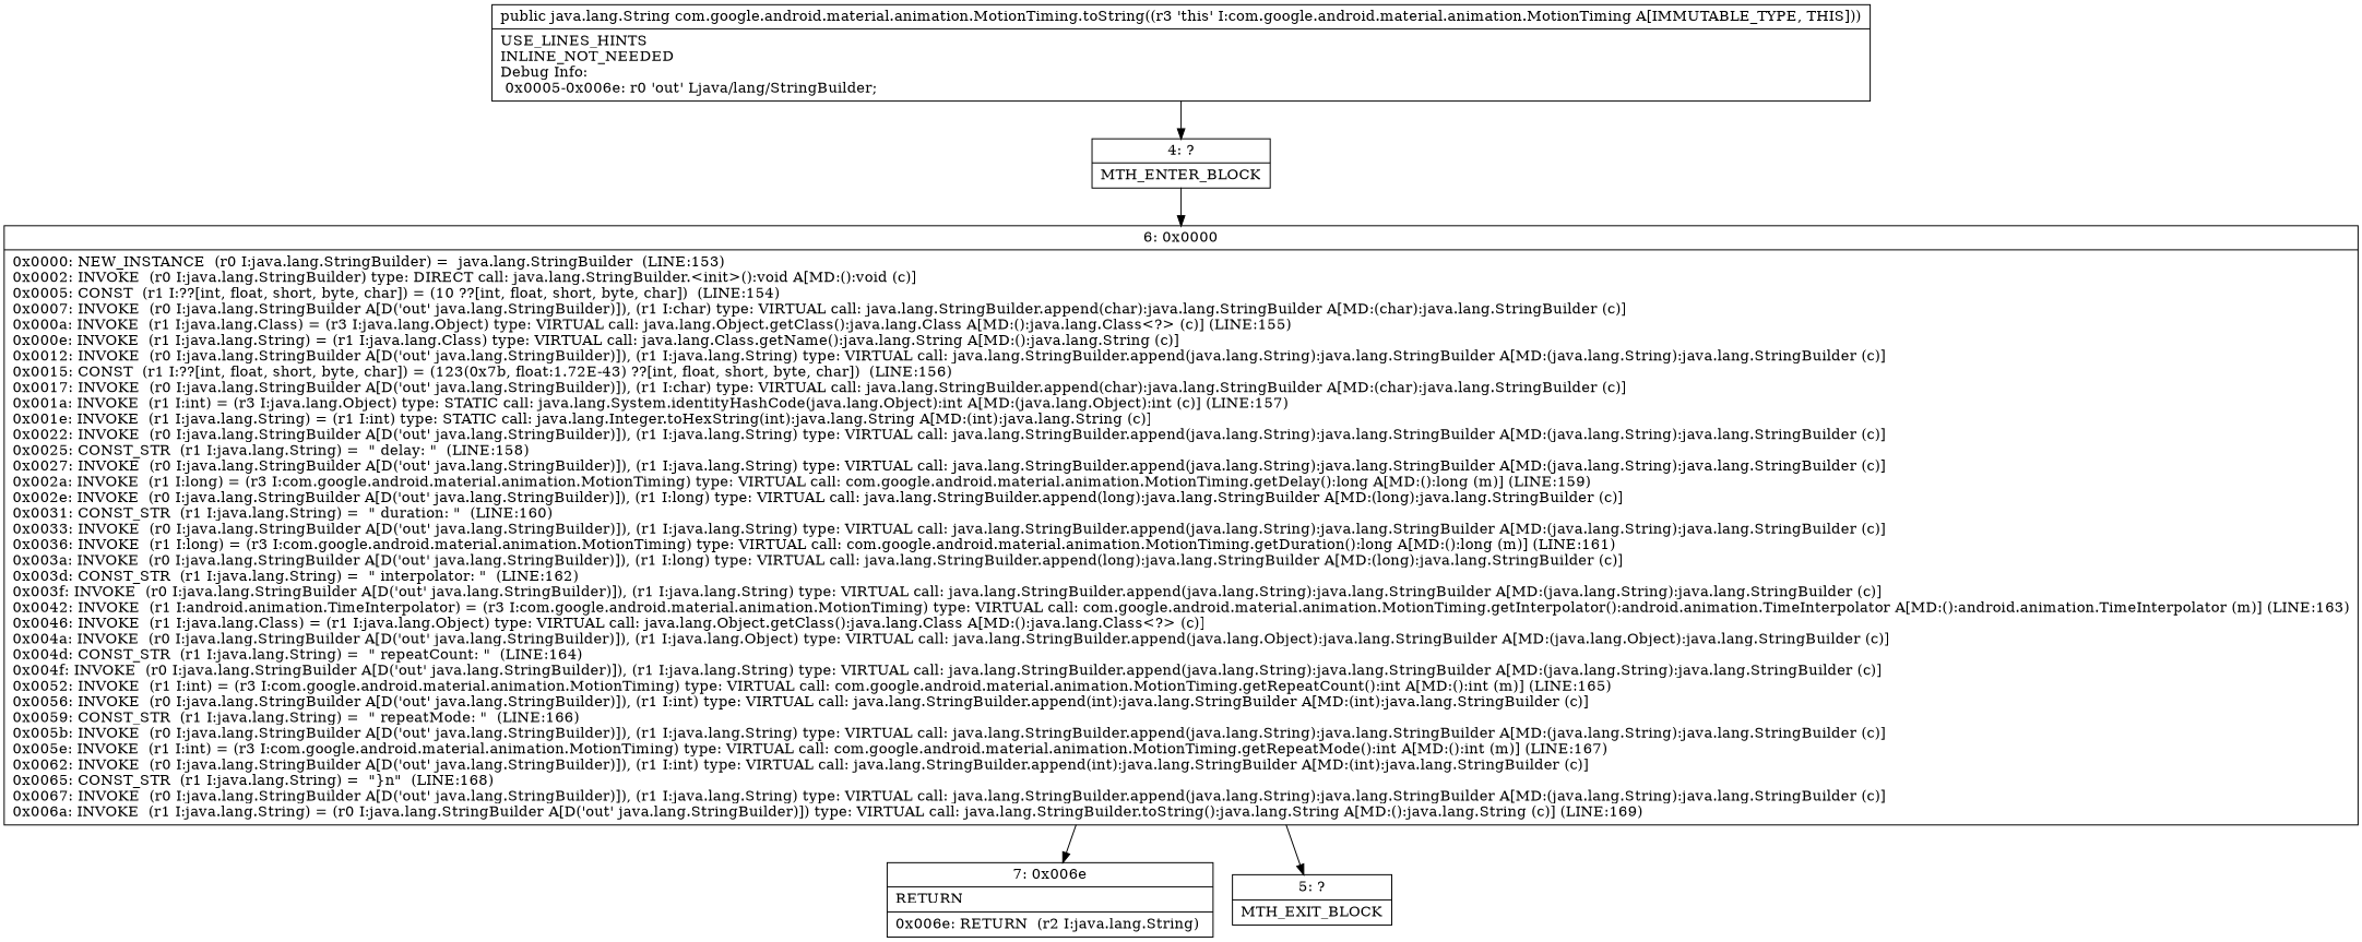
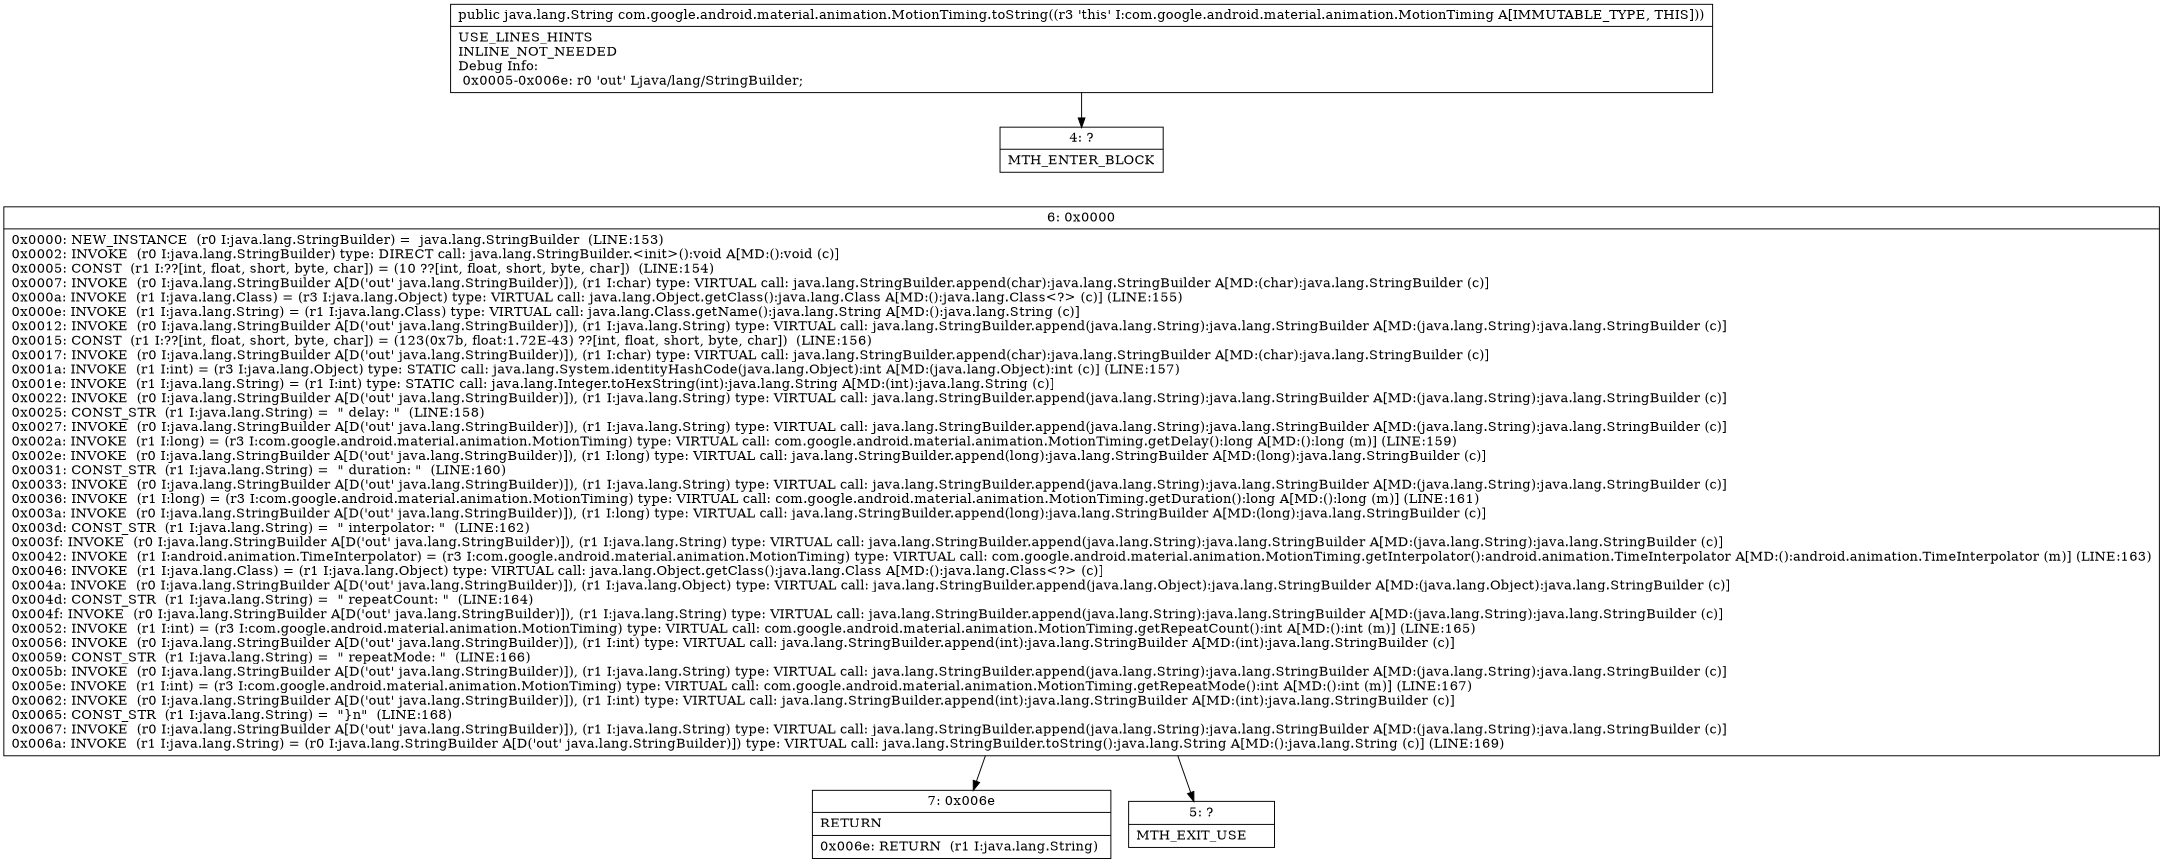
  digraph {
    node [shape=record]
    n1 [label="{4\:\ ?|MTH_ENTER_BLOCK\l}"]
    n2 [label="{6\:\ 0x0000|0x0000: NEW_INSTANCE  (r0 I:java.lang.StringBuilder) =  java.lang.StringBuilder  (LINE:153)\l0x0002: INVOKE  (r0 I:java.lang.StringBuilder) type: DIRECT call: java.lang.StringBuilder.\<init\>():void A[MD:():void (c)]\l0x0005: CONST  (r1 I:??[int, float, short, byte, char]) = (10 ??[int, float, short, byte, char])  (LINE:154)\l0x0007: INVOKE  (r0 I:java.lang.StringBuilder A[D('out' java.lang.StringBuilder)]), (r1 I:char) type: VIRTUAL call: java.lang.StringBuilder.append(char):java.lang.StringBuilder A[MD:(char):java.lang.StringBuilder (c)]\l0x000a: INVOKE  (r1 I:java.lang.Class) = (r3 I:java.lang.Object) type: VIRTUAL call: java.lang.Object.getClass():java.lang.Class A[MD:():java.lang.Class\<?\> (c)] (LINE:155)\l0x000e: INVOKE  (r1 I:java.lang.String) = (r1 I:java.lang.Class) type: VIRTUAL call: java.lang.Class.getName():java.lang.String A[MD:():java.lang.String (c)]\l0x0012: INVOKE  (r0 I:java.lang.StringBuilder A[D('out' java.lang.StringBuilder)]), (r1 I:java.lang.String) type: VIRTUAL call: java.lang.StringBuilder.append(java.lang.String):java.lang.StringBuilder A[MD:(java.lang.String):java.lang.StringBuilder (c)]\l0x0015: CONST  (r1 I:??[int, float, short, byte, char]) = (123(0x7b, float:1.72E\-43) ??[int, float, short, byte, char])  (LINE:156)\l0x0017: INVOKE  (r0 I:java.lang.StringBuilder A[D('out' java.lang.StringBuilder)]), (r1 I:char) type: VIRTUAL call: java.lang.StringBuilder.append(char):java.lang.StringBuilder A[MD:(char):java.lang.StringBuilder (c)]\l0x001a: INVOKE  (r1 I:int) = (r3 I:java.lang.Object) type: STATIC call: java.lang.System.identityHashCode(java.lang.Object):int A[MD:(java.lang.Object):int (c)] (LINE:157)\l0x001e: INVOKE  (r1 I:java.lang.String) = (r1 I:int) type: STATIC call: java.lang.Integer.toHexString(int):java.lang.String A[MD:(int):java.lang.String (c)]\l0x0022: INVOKE  (r0 I:java.lang.StringBuilder A[D('out' java.lang.StringBuilder)]), (r1 I:java.lang.String) type: VIRTUAL call: java.lang.StringBuilder.append(java.lang.String):java.lang.StringBuilder A[MD:(java.lang.String):java.lang.StringBuilder (c)]\l0x0025: CONST_STR  (r1 I:java.lang.String) =  \" delay: \"  (LINE:158)\l0x0027: INVOKE  (r0 I:java.lang.StringBuilder A[D('out' java.lang.StringBuilder)]), (r1 I:java.lang.String) type: VIRTUAL call: java.lang.StringBuilder.append(java.lang.String):java.lang.StringBuilder A[MD:(java.lang.String):java.lang.StringBuilder (c)]\l0x002a: INVOKE  (r1 I:long) = (r3 I:com.google.android.material.animation.MotionTiming) type: VIRTUAL call: com.google.android.material.animation.MotionTiming.getDelay():long A[MD:():long (m)] (LINE:159)\l0x002e: INVOKE  (r0 I:java.lang.StringBuilder A[D('out' java.lang.StringBuilder)]), (r1 I:long) type: VIRTUAL call: java.lang.StringBuilder.append(long):java.lang.StringBuilder A[MD:(long):java.lang.StringBuilder (c)]\l0x0031: CONST_STR  (r1 I:java.lang.String) =  \" duration: \"  (LINE:160)\l0x0033: INVOKE  (r0 I:java.lang.StringBuilder A[D('out' java.lang.StringBuilder)]), (r1 I:java.lang.String) type: VIRTUAL call: java.lang.StringBuilder.append(java.lang.String):java.lang.StringBuilder A[MD:(java.lang.String):java.lang.StringBuilder (c)]\l0x0036: INVOKE  (r1 I:long) = (r3 I:com.google.android.material.animation.MotionTiming) type: VIRTUAL call: com.google.android.material.animation.MotionTiming.getDuration():long A[MD:():long (m)] (LINE:161)\l0x003a: INVOKE  (r0 I:java.lang.StringBuilder A[D('out' java.lang.StringBuilder)]), (r1 I:long) type: VIRTUAL call: java.lang.StringBuilder.append(long):java.lang.StringBuilder A[MD:(long):java.lang.StringBuilder (c)]\l0x003d: CONST_STR  (r1 I:java.lang.String) =  \" interpolator: \"  (LINE:162)\l0x003f: INVOKE  (r0 I:java.lang.StringBuilder A[D('out' java.lang.StringBuilder)]), (r1 I:java.lang.String) type: VIRTUAL call: java.lang.StringBuilder.append(java.lang.String):java.lang.StringBuilder A[MD:(java.lang.String):java.lang.StringBuilder (c)]\l0x0042: INVOKE  (r1 I:android.animation.TimeInterpolator) = (r3 I:com.google.android.material.animation.MotionTiming) type: VIRTUAL call: com.google.android.material.animation.MotionTiming.getInterpolator():android.animation.TimeInterpolator A[MD:():android.animation.TimeInterpolator (m)] (LINE:163)\l0x0046: INVOKE  (r1 I:java.lang.Class) = (r1 I:java.lang.Object) type: VIRTUAL call: java.lang.Object.getClass():java.lang.Class A[MD:():java.lang.Class\<?\> (c)]\l0x004a: INVOKE  (r0 I:java.lang.StringBuilder A[D('out' java.lang.StringBuilder)]), (r1 I:java.lang.Object) type: VIRTUAL call: java.lang.StringBuilder.append(java.lang.Object):java.lang.StringBuilder A[MD:(java.lang.Object):java.lang.StringBuilder (c)]\l0x004d: CONST_STR  (r1 I:java.lang.String) =  \" repeatCount: \"  (LINE:164)\l0x004f: INVOKE  (r0 I:java.lang.StringBuilder A[D('out' java.lang.StringBuilder)]), (r1 I:java.lang.String) type: VIRTUAL call: java.lang.StringBuilder.append(java.lang.String):java.lang.StringBuilder A[MD:(java.lang.String):java.lang.StringBuilder (c)]\l0x0052: INVOKE  (r1 I:int) = (r3 I:com.google.android.material.animation.MotionTiming) type: VIRTUAL call: com.google.android.material.animation.MotionTiming.getRepeatCount():int A[MD:():int (m)] (LINE:165)\l0x0056: INVOKE  (r0 I:java.lang.StringBuilder A[D('out' java.lang.StringBuilder)]), (r1 I:int) type: VIRTUAL call: java.lang.StringBuilder.append(int):java.lang.StringBuilder A[MD:(int):java.lang.StringBuilder (c)]\l0x0059: CONST_STR  (r1 I:java.lang.String) =  \" repeatMode: \"  (LINE:166)\l0x005b: INVOKE  (r0 I:java.lang.StringBuilder A[D('out' java.lang.StringBuilder)]), (r1 I:java.lang.String) type: VIRTUAL call: java.lang.StringBuilder.append(java.lang.String):java.lang.StringBuilder A[MD:(java.lang.String):java.lang.StringBuilder (c)]\l0x005e: INVOKE  (r1 I:int) = (r3 I:com.google.android.material.animation.MotionTiming) type: VIRTUAL call: com.google.android.material.animation.MotionTiming.getRepeatMode():int A[MD:():int (m)] (LINE:167)\l0x0062: INVOKE  (r0 I:java.lang.StringBuilder A[D('out' java.lang.StringBuilder)]), (r1 I:int) type: VIRTUAL call: java.lang.StringBuilder.append(int):java.lang.StringBuilder A[MD:(int):java.lang.StringBuilder (c)]\l0x0065: CONST_STR  (r1 I:java.lang.String) =  \"\}n\"  (LINE:168)\l0x0067: INVOKE  (r0 I:java.lang.StringBuilder A[D('out' java.lang.StringBuilder)]), (r1 I:java.lang.String) type: VIRTUAL call: java.lang.StringBuilder.append(java.lang.String):java.lang.StringBuilder A[MD:(java.lang.String):java.lang.StringBuilder (c)]\l0x006a: INVOKE  (r1 I:java.lang.String) = (r0 I:java.lang.StringBuilder A[D('out' java.lang.StringBuilder)]) type: VIRTUAL call: java.lang.StringBuilder.toString():java.lang.String A[MD:():java.lang.String (c)] (LINE:169)\l}"]
-   n3 [label="{7\:\ 0x006e|RETURN\l|0x006e: RETURN  (r2 I:java.lang.String) \l}"]
-   n4 [label="{5\:\ ?|MTH_EXIT_BLOCK\l}"]
+   n3 [label="{7\:\ 0x006e|RETURN\l|0x006e: RETURN  (r1 I:java.lang.String) \l}"]
+   n4 [label="{5\:\ ?|MTH_EXIT_USE\l}"]
    n5 [label="{public java.lang.String com.google.android.material.animation.MotionTiming.toString((r3 'this' I:com.google.android.material.animation.MotionTiming A[IMMUTABLE_TYPE, THIS]))  | USE_LINES_HINTS\lINLINE_NOT_NEEDED\lDebug Info:\l  0x0005\-0x006e: r0 'out' Ljava\/lang\/StringBuilder;\l}"]
-   n1 -> n2
    n2 -> n3
    n2 -> n4
    n5 -> n1
  }
